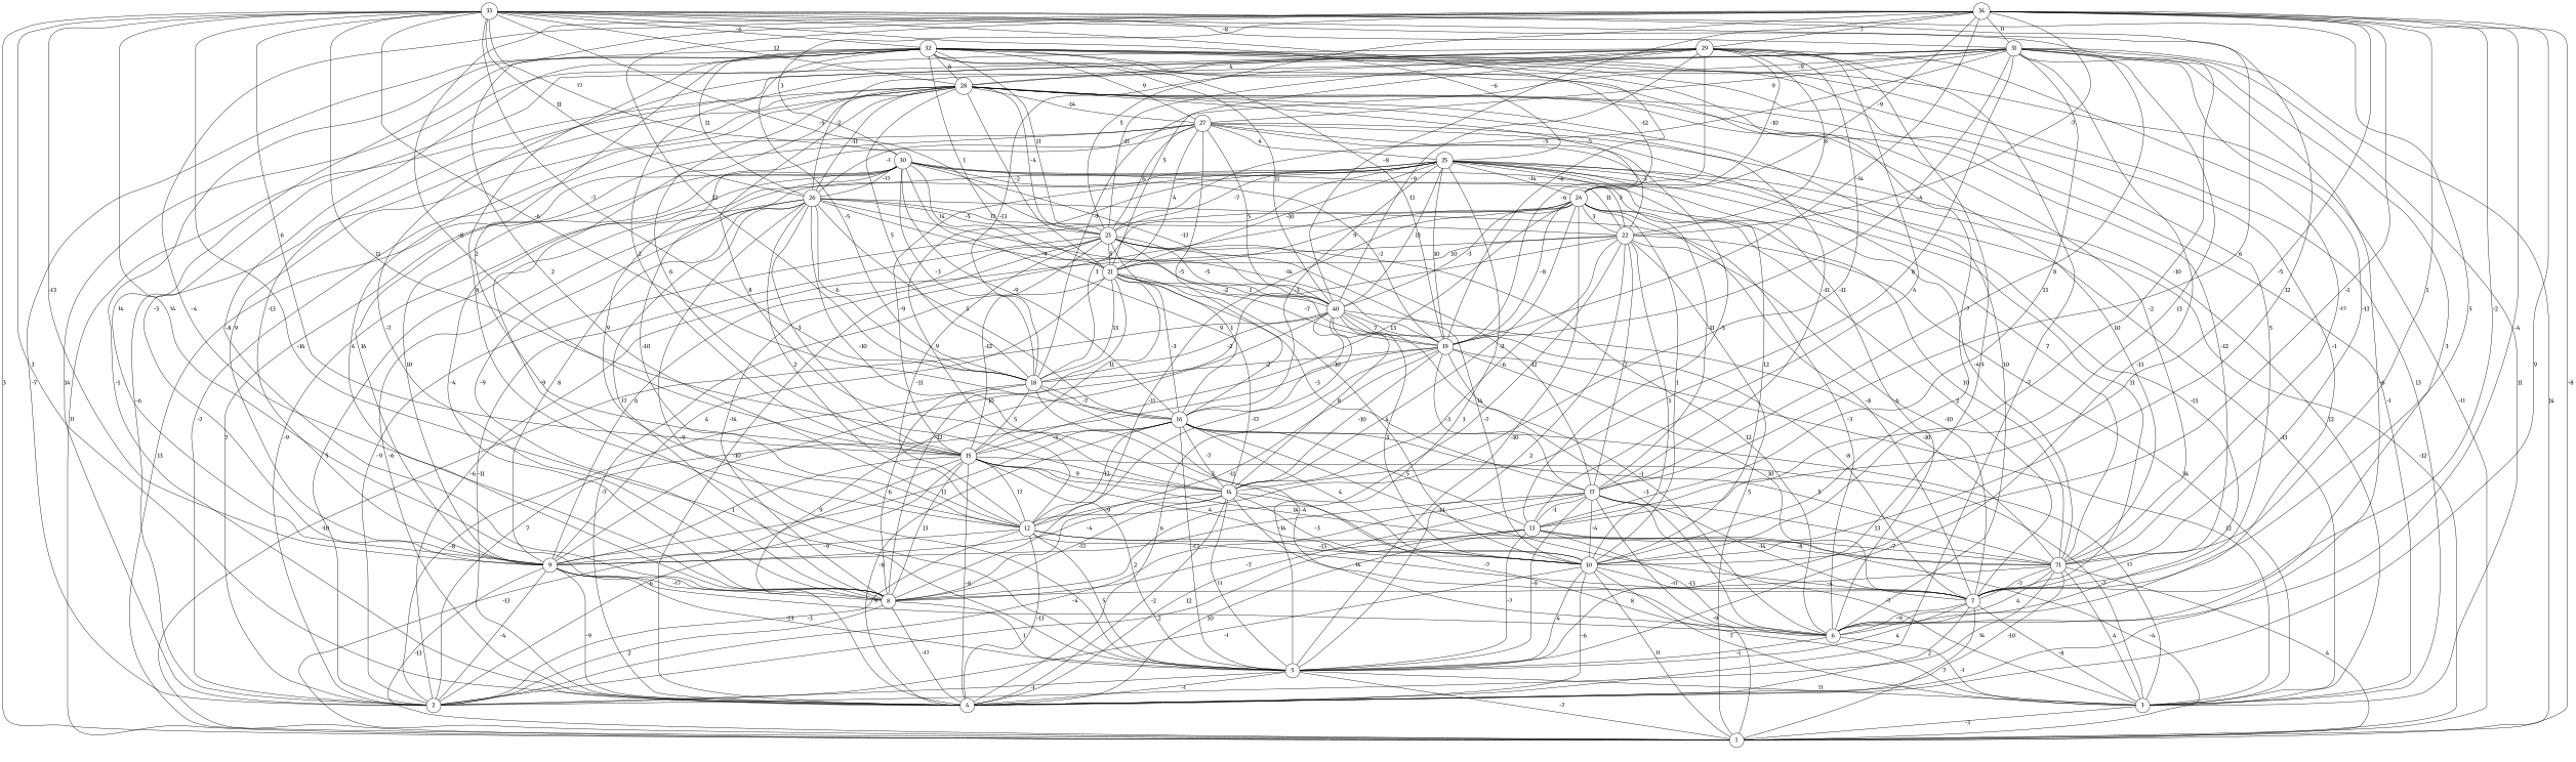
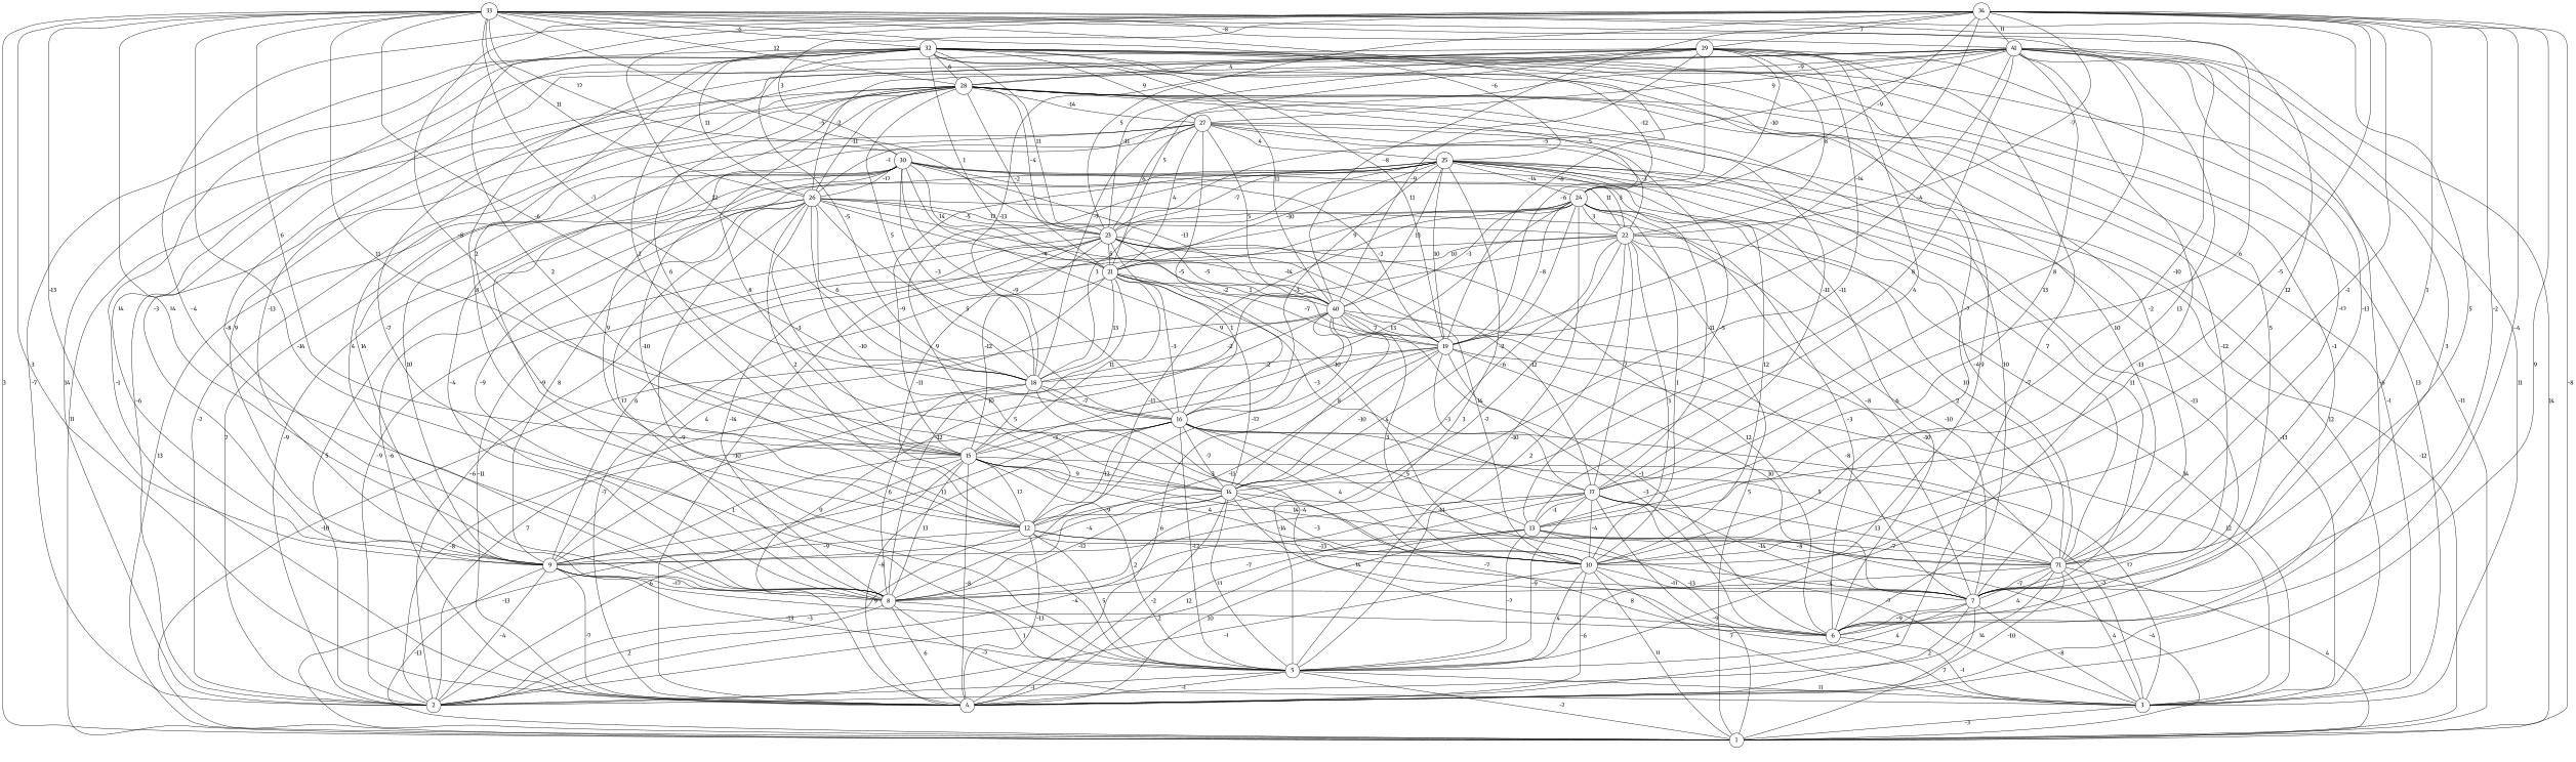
  graph {
    fontname=Merriweather
    node [fontname=Merriweather shape=circle]
    edge [fontname=Merriweather]
    34
    1
    4
    6
    7
    8
    10
    n8 [label=71]
    12
    13
    15
    18
    19
    n14 [label=40]
    22
    23
    24
    29
    30
-   31
+   31 [label=41]
    5
    3
    2
    9
    14
    16
    17
    21
    28
    26
    27
    25
    33
    32
    34 -- 1 [label=-8]
    34 -- 4 [label=9]
    34 -- 6 [label=-4]
    34 -- 7 [label=-2]
    34 -- 8 [label=-4]
    34 -- 10 [label=-1]
    34 -- n8 [label=1]
    34 -- 12 [label=2]
    34 -- 13 [label=-5]
    34 -- 15 [label=-8]
    34 -- 18 [label=12]
    34 -- 19 [label=-14]
    34 -- n14 [label=-8]
    34 -- 22 [label=-7]
    34 -- 23 [label=5]
    34 -- 24 [label=-9]
    34 -- 29 [label=7]
    34 -- 30 [label=3]
    34 -- 31 [label=11]
-   6 -- 5 [label=-1]
    6 -- 3 [label=-1]
    7 -- 1 [label=7]
    7 -- 4 [label=2]
    7 -- 6 [label=-9]
    7 -- 5 [label=4]
    7 -- 3 [label=-8]
-   8 -- 4 [label=-12]
+   8 -- 4 [label=6]
    8 -- 5 [label=1]
+   8 -- 3 [label=-2]
    8 -- 2 [label=2]
    10 -- 1 [label=11]
    10 -- 4 [label=-6]
    10 -- 7 [label=-11]
    10 -- 5 [label=4]
    10 -- 3 [label=7]
    10 -- 2 [label=-1]
    n8 -- 1 [label=4]
    n8 -- 4 [label=-10]
    n8 -- 6 [label=4]
    n8 -- 7 [label=-7]
    n8 -- 8 [label=-4]
    n8 -- 3 [label=4]
    n8 -- 2 [label=14]
    12 -- 4 [label=-13]
    12 -- 7 [label=-7]
    12 -- 10 [label=-13]
    12 -- n8 [label=-8]
    12 -- 5 [label=5]
    12 -- 2 [label=-3]
    12 -- 9 [label=-9]
    13 -- 1 [label=-4]
    13 -- 4 [label=10]
    13 -- 6 [label=-13]
    13 -- 8 [label=-7]
    13 -- n8 [label=-7]
    13 -- 5 [label=-2]
    13 -- 2 [label=2]
    15 -- 1 [label=-13]
    15 -- 4 [label=-8]
    15 -- 8 [label=13]
    15 -- 10 [label=4]
    15 -- n8 [label=14]
    15 -- 12 [label=12]
    15 -- 5 [label=2]
    15 -- 3 [label=-2]
    15 -- 2 [label=6]
    15 -- 9 [label=1]
    15 -- 14 [label=9]
    18 -- 6 [label=-4]
    18 -- 8 [label=6]
    18 -- 10 [label=3]
    18 -- 15 [label=5]
    18 -- 2 [label=-8]
    18 -- 16 [label=-7]
    19 -- 4 [label=6]
    19 -- 6 [label=-3]
    19 -- 7 [label=10]
    19 -- 8 [label=-11]
    19 -- 18 [label=-2]
    19 -- 3 [label=12]
    19 -- 2 [label=7]
    19 -- 14 [label=-10]
    19 -- 17 [label=-3]
    n14 -- 1 [label=-10]
    n14 -- 4 [label=9]
    n14 -- 6 [label=-1]
    n14 -- 7 [label=-8]
    n14 -- 10 [label=3]
    n14 -- n8 [label=-10]
    n14 -- 12 [label=-12]
    n14 -- 18 [label=-2]
    n14 -- 19 [label=7]
    n14 -- 14 [label=8]
    n14 -- 16 [label=10]
    22 -- 1 [label=5]
    22 -- 7 [label=-10]
    22 -- 8 [label=-2]
    22 -- 10 [label=3]
    22 -- 5 [label=2]
    22 -- 3 [label=14]
    22 -- 2 [label=-6]
    22 -- 9 [label=10]
    22 -- 14 [label=-6]
    22 -- 17 [label=7]
    22 -- 21 [label=10]
    23 -- 4 [label=-11]
    23 -- 6 [label=12]
    23 -- 8 [label=-14]
    23 -- 10 [label=14]
    23 -- 12 [label=-11]
    23 -- 15 [label=-12]
    23 -- 19 [label=-2]
    23 -- n14 [label=-5]
    23 -- 9 [label=6]
    23 -- 16 [label=1]
    23 -- 17 [label=-12]
    23 -- 21 [label=5]
    24 -- 4 [label=-10]
    24 -- 6 [label=-3]
    24 -- 7 [label=2]
    24 -- 8 [label=-11]
    24 -- 10 [label=1]
    24 -- n8 [label=10]
    24 -- 15 [label=13]
    24 -- 19 [label=-8]
    24 -- n14 [label=-3]
    24 -- 22 [label=3]
    24 -- 5 [label=-10]
    24 -- 2 [label=-9]
    24 -- 14 [label=-2]
    24 -- 21 [label=9]
    29 -- 4 [label=-7]
    29 -- 8 [label=-7]
    29 -- n8 [label=-12]
    29 -- 12 [label=-11]
    29 -- 13 [label=4]
    29 -- 18 [label=-13]
    29 -- 19 [label=-6]
    29 -- n14 [label=-9]
    29 -- 22 [label=8]
    29 -- 23 [label=-11]
    29 -- 24 [label=-10]
    29 -- 5 [label=9]
    29 -- 2 [label=14]
    29 -- 9 [label=-3]
    29 -- 21 [label=5]
    29 -- 28 [label=4]
    30 -- 1 [label=13]
    30 -- 6 [label=6]
    30 -- 8 [label=-4]
    30 -- 12 [label=-10]
    30 -- 18 [label=-3]
    30 -- 19 [label=-2]
    30 -- n14 [label=-13]
    30 -- 22 [label=11]
    30 -- 2 [label=7]
    30 -- 9 [label=10]
    30 -- 14 [label=9]
    30 -- 16 [label=-9]
    30 -- 17 [label=-11]
    30 -- 21 [label=14]
    30 -- 26 [label=-12]
    31 -- 1 [label=14]
    31 -- 4 [label=-6]
    31 -- 6 [label=3]
    31 -- 10 [label=13]
    31 -- n8 [label=-13]
    31 -- 13 [label=13]
    31 -- 15 [label=2]
    31 -- 18 [label=-7]
    31 -- 19 [label=-4]
    31 -- 23 [label=-5]
    31 -- 5 [label=-13]
    31 -- 3 [label=11]
    31 -- 9 [label=-13]
    31 -- 14 [label=8]
    31 -- 17 [label=8]
    31 -- 28 [label=-9]
    31 -- 26 [label=-2]
    31 -- 27 [label=9]
    5 -- 1 [label=-2]
    5 -- 4 [label=-1]
    5 -- 3 [label=11]
    5 -- 2 [label=-1]
    3 -- 1 [label=-3]
    9 -- 1 [label=-13]
-   9 -- 4 [label=-9]
+   9 -- 4 [label=-7]
    9 -- 6 [label=9]
    9 -- 8 [label=-12]
    9 -- 5 [label=-13]
    9 -- 2 [label=-4]
    14 -- 4 [label=-2]
    14 -- 6 [label=14]
    14 -- 8 [label=-12]
    14 -- 10 [label=-3]
    14 -- 12 [label=-9]
    14 -- 5 [label=11]
    14 -- 3 [label=8]
    14 -- 9 [label=-4]
    16 -- 4 [label=-8]
    16 -- 7 [label=-11]
    16 -- 10 [label=4]
    16 -- n8 [label=5]
    16 -- 12 [label=12]
    16 -- 13 [label=5]
    16 -- 15 [label=-3]
    16 -- 5 [label=-12]
    16 -- 3 [label=12]
    16 -- 9 [label=11]
    16 -- 14 [label=-7]
    17 -- 1 [label=-9]
    17 -- 4 [label=12]
    17 -- 7 [label=-14]
    17 -- 10 [label=-4]
    17 -- n8 [label=13]
    17 -- 13 [label=-1]
    17 -- 5 [label=-9]
    17 -- 3 [label=-7]
    17 -- 2 [label=-4]
    17 -- 9 [label=-14]
    21 -- 4 [label=-7]
    21 -- 8 [label=-12]
    21 -- 10 [label=4]
    21 -- 15 [label=11]
    21 -- 18 [label=13]
    21 -- 19 [label=-7]
    21 -- n14 [label=1]
    21 -- 9 [label=4]
    21 -- 16 [label=-3]
    21 -- 17 [label=-3]
    28 -- 1 [label=11]
    28 -- 6 [label=10]
    28 -- 7 [label=-12]
    28 -- 8 [label=4]
    28 -- n8 [label=10]
    28 -- 15 [label=6]
    28 -- 18 [label=5]
    28 -- 23 [label=-4]
    28 -- 24 [label=-5]
    28 -- 5 [label=-9]
    28 -- 3 [label=-1]
    28 -- 2 [label=-6]
    28 -- 9 [label=9]
    28 -- 14 [label=8]
    28 -- 17 [label=-11]
    28 -- 21 [label=-2]
    28 -- 26 [label=-11]
    28 -- 27 [label=-14]
    26 -- 4 [label=-6]
    26 -- 7 [label=-8]
    26 -- 8 [label=12]
    26 -- 12 [label=2]
    26 -- 15 [label=-3]
    26 -- 18 [label=6]
    26 -- 19 [label=-14]
    26 -- n14 [label=-4]
    26 -- 22 [label=12]
    26 -- 23 [label=-5]
    26 -- 5 [label=-9]
    26 -- 2 [label=5]
    26 -- 9 [label=8]
    26 -- 14 [label=-10]
    26 -- 16 [label=5]
    27 -- n8 [label=7]
    27 -- 12 [label=9]
    27 -- 13 [label=-5]
    27 -- n14 [label=5]
    27 -- 22 [label=-3]
    27 -- 23 [label=6]
    27 -- 3 [label=12]
    27 -- 2 [label=-2]
    27 -- 9 [label=14]
    27 -- 16 [label=-5]
    27 -- 21 [label=4]
    27 -- 26 [label=-1]
    27 -- 25 [label=4]
    25 -- 1 [label=-12]
    25 -- 6 [label=-13]
    25 -- 7 [label=11]
    25 -- 8 [label=-9]
    25 -- 10 [label=12]
    25 -- n8 [label=-4]
    25 -- 12 [label=9]
    25 -- 15 [label=-9]
    25 -- 18 [label=3]
    25 -- 19 [label=10]
    25 -- n14 [label=13]
    25 -- 22 [label=3]
    25 -- 23 [label=-7]
    25 -- 24 [label=-14]
    25 -- 5 [label=3]
    25 -- 3 [label=-13]
    25 -- 2 [label=-9]
    25 -- 16 [label=-3]
    25 -- 21 [label=-10]
    33 -- 1 [label=3]
    33 -- 4 [label=3]
    33 -- 7 [label=5]
    33 -- 8 [label=14]
    33 -- 10 [label=12]
    33 -- 13 [label=-10]
    33 -- 15 [label=6]
    33 -- 18 [label=-7]
    33 -- 19 [label=-6]
    33 -- 23 [label=-5]
    33 -- 30 [label=12]
    33 -- 31 [label=-8]
    33 -- 5 [label=-14]
    33 -- 9 [label=-13]
    33 -- 14 [label=11]
    33 -- 16 [label=-6]
    33 -- 17 [label=6]
    33 -- 28 [label=12]
    33 -- 26 [label=11]
    33 -- 25 [label=-6]
    33 -- 32 [label=-6]
    32 -- 1 [label=-11]
    32 -- 4 [label=-1]
    32 -- 6 [label=-1]
    32 -- 7 [label=5]
    32 -- 8 [label=-8]
    32 -- 10 [label=-2]
    32 -- n8 [label=-2]
    32 -- 12 [label=8]
    32 -- 15 [label=2]
    32 -- 18 [label=-5]
    32 -- 19 [label=11]
    32 -- n14 [label=11]
    32 -- 23 [label=11]
    32 -- 24 [label=-12]
    32 -- 3 [label=13]
    32 -- 2 [label=-7]
    32 -- 9 [label=14]
    32 -- 21 [label=1]
    32 -- 28 [label=6]
    32 -- 26 [label=11]
    32 -- 27 [label=9]
  }
